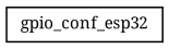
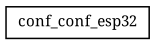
  digraph {
    rankdir=TB
    fontname="Noto Serif"
-   n1 [color=black fillcolor=white fontname="Noto Serif" fontsize=10 height=0.2 label=gpio_conf_esp32 shape=record style=filled width=0.4]
+   n1 [color=black fillcolor=white fontname="Noto Serif" fontsize=10 height=0.2 label=conf_conf_esp32 shape=record style=filled width=0.4]
  }
